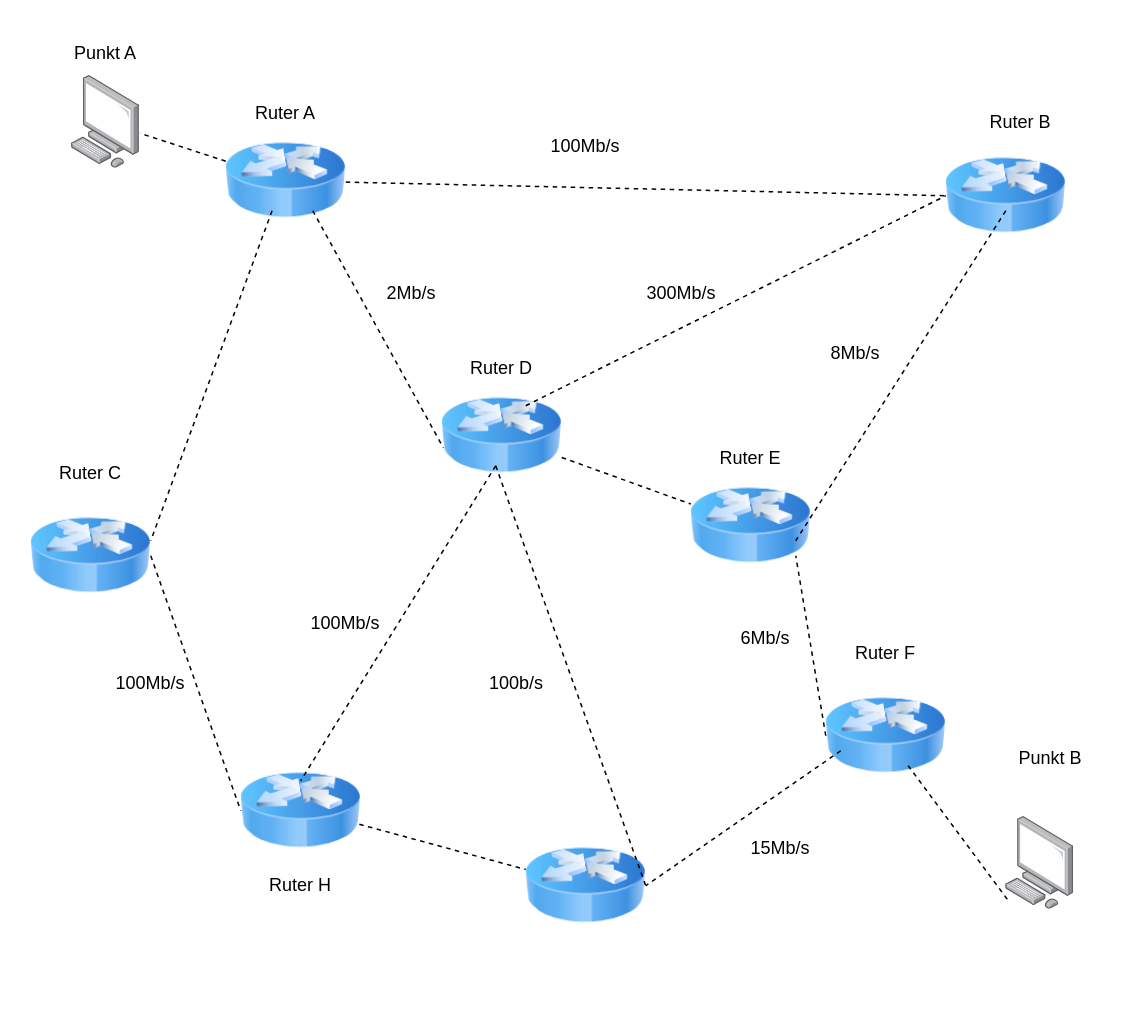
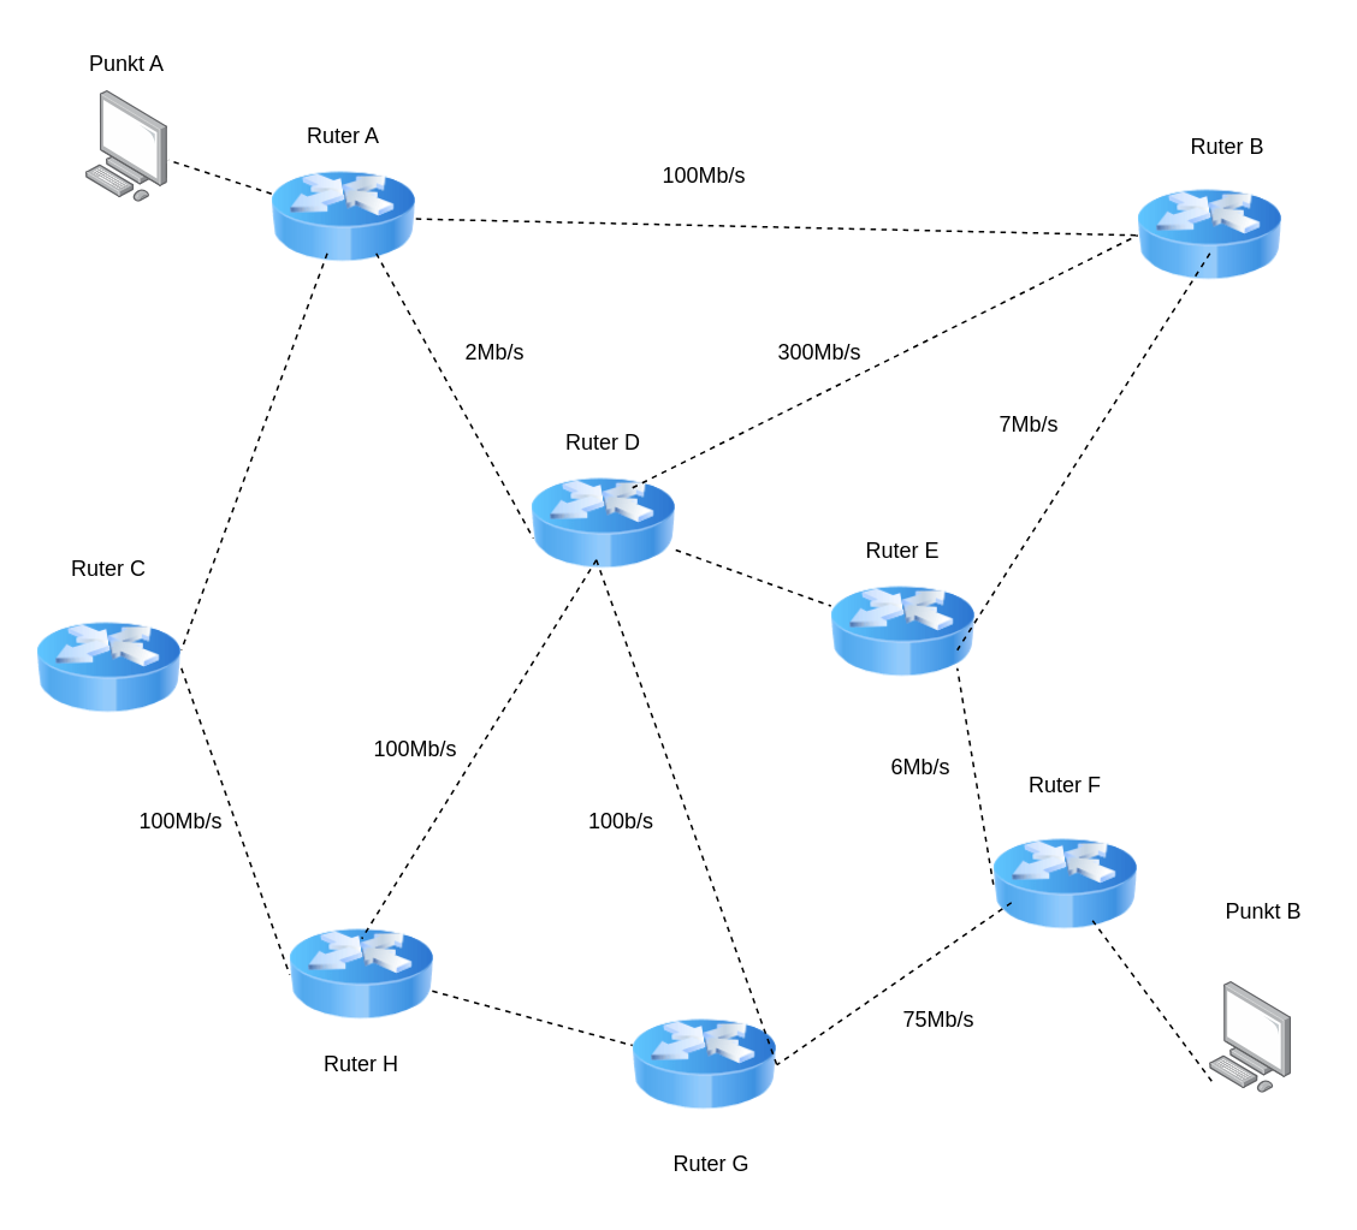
  <mxCell id="0" />
  <mxCell id="1" parent="0" />
  <mxCell id="2" value="" style="image;html=1;image=img/lib/clip_art/networking/Router_Icon_128x128.png" vertex="1" parent="1"><mxGeometry x="150" y="80" width="80" height="80" as="geometry" /></mxCell>
  <mxCell id="3" value="" style="image;html=1;image=img/lib/clip_art/networking/Router_Icon_128x128.png" vertex="1" parent="1"><mxGeometry x="294" y="250" width="80" height="80" as="geometry" /></mxCell>
  <mxCell id="4" value="" style="image;html=1;image=img/lib/clip_art/networking/Router_Icon_128x128.png" vertex="1" parent="1"><mxGeometry x="20" y="330" width="80" height="80" as="geometry" /></mxCell>
  <mxCell id="5" value="" style="image;html=1;image=img/lib/clip_art/networking/Router_Icon_128x128.png" vertex="1" parent="1"><mxGeometry x="550" y="450" width="80" height="80" as="geometry" /></mxCell>
  <mxCell id="6" value="" style="image;html=1;image=img/lib/clip_art/networking/Router_Icon_128x128.png" vertex="1" parent="1"><mxGeometry x="630" y="90" width="80" height="80" as="geometry" /></mxCell>
  <mxCell id="7" value="" style="image;html=1;image=img/lib/clip_art/networking/Router_Icon_128x128.png" vertex="1" parent="1"><mxGeometry x="350" y="550" width="80" height="80" as="geometry" /></mxCell>
  <mxCell id="8" value="" style="image;html=1;image=img/lib/clip_art/networking/Router_Icon_128x128.png" vertex="1" parent="1"><mxGeometry x="160" y="500" width="80" height="80" as="geometry" /></mxCell>
  <mxCell id="9" value="" style="image;html=1;image=img/lib/clip_art/networking/Router_Icon_128x128.png" vertex="1" parent="1"><mxGeometry x="460" y="310" width="80" height="80" as="geometry" /></mxCell>
  <mxCell id="10" value="Punkt A" style="text;html=1;strokeColor=none;fillColor=none;align=center;verticalAlign=middle;whiteSpace=wrap;rounded=0;" vertex="1" parent="1"><mxGeometry x="40" y="20" width="60" height="30" as="geometry" /></mxCell>
  <mxCell id="11" value="" style="image;points=[];aspect=fixed;html=1;align=center;shadow=0;dashed=0;image=img/lib/allied_telesis/computer_and_terminals/Personal_Computer.svg;" vertex="1" parent="1"><mxGeometry x="47.2" y="50" width="45.6" height="61.8" as="geometry" /></mxCell>
  <mxCell id="12" value="" style="image;points=[];aspect=fixed;html=1;align=center;shadow=0;dashed=0;image=img/lib/allied_telesis/computer_and_terminals/Personal_Computer.svg;" vertex="1" parent="1"><mxGeometry x="670" y="544" width="45.6" height="61.8" as="geometry" /></mxCell>
  <mxCell id="13" value="Punkt B" style="text;html=1;strokeColor=none;fillColor=none;align=center;verticalAlign=middle;whiteSpace=wrap;rounded=0;" vertex="1" parent="1"><mxGeometry x="670" y="490" width="60" height="30" as="geometry" /></mxCell>
  <mxCell id="14" value="" style="endArrow=none;dashed=1;html=1;rounded=0;" edge="1" parent="1" source="3" target="9"><mxGeometry width="50" height="50" relative="1" as="geometry"><mxPoint x="350" y="420" as="sourcePoint" /><mxPoint x="400" y="370" as="targetPoint" /></mxGeometry></mxCell>
  <mxCell id="15" value="" style="endArrow=none;dashed=1;html=1;rounded=0;entryX=0.013;entryY=0.6;entryDx=0;entryDy=0;entryPerimeter=0;" edge="1" parent="1" target="3"><mxGeometry width="50" height="50" relative="1" as="geometry"><mxPoint x="208" y="140" as="sourcePoint" /><mxPoint x="294" y="172" as="targetPoint" /></mxGeometry></mxCell>
  <mxCell id="16" value="" style="endArrow=none;dashed=1;html=1;rounded=0;entryX=0;entryY=0.5;entryDx=0;entryDy=0;" edge="1" parent="1" target="6"><mxGeometry width="50" height="50" relative="1" as="geometry"><mxPoint x="350" y="270" as="sourcePoint" /><mxPoint x="436" y="400" as="targetPoint" /></mxGeometry></mxCell>
  <mxCell id="17" value="" style="endArrow=none;dashed=1;html=1;rounded=0;exitX=0.988;exitY=0.613;exitDx=0;exitDy=0;exitPerimeter=0;" edge="1" parent="1" source="8" target="7"><mxGeometry width="50" height="50" relative="1" as="geometry"><mxPoint x="230" y="540" as="sourcePoint" /><mxPoint x="326" y="670" as="targetPoint" /></mxGeometry></mxCell>
  <mxCell id="18" value="" style="endArrow=none;dashed=1;html=1;rounded=0;entryX=0;entryY=0.5;entryDx=0;entryDy=0;exitX=1;exitY=0.5;exitDx=0;exitDy=0;" edge="1" parent="1" source="4" target="8"><mxGeometry width="50" height="50" relative="1" as="geometry"><mxPoint x="84" y="400" as="sourcePoint" /><mxPoint x="180" y="530" as="targetPoint" /></mxGeometry></mxCell>
  <mxCell id="19" value="" style="endArrow=none;dashed=1;html=1;rounded=0;exitX=1;exitY=0.5;exitDx=0;exitDy=0;" edge="1" parent="1"><mxGeometry width="50" height="50" relative="1" as="geometry"><mxPoint x="330" y="310" as="sourcePoint" /><mxPoint x="200" y="520" as="targetPoint" /></mxGeometry></mxCell>
  <mxCell id="20" value="" style="endArrow=none;dashed=1;html=1;rounded=0;entryX=1;entryY=0.375;entryDx=0;entryDy=0;entryPerimeter=0;" edge="1" parent="1" target="4"><mxGeometry width="50" height="50" relative="1" as="geometry"><mxPoint x="180.87" y="140" as="sourcePoint" /><mxPoint x="90" y="330" as="targetPoint" /></mxGeometry></mxCell>
  <mxCell id="21" value="" style="endArrow=none;dashed=1;html=1;rounded=0;exitX=0.5;exitY=0.625;exitDx=0;exitDy=0;exitPerimeter=0;" edge="1" parent="1" source="6"><mxGeometry width="50" height="50" relative="1" as="geometry"><mxPoint x="619.87" y="170" as="sourcePoint" /><mxPoint x="530" y="360" as="targetPoint" /></mxGeometry></mxCell>
  <mxCell id="22" value="" style="endArrow=none;dashed=1;html=1;rounded=0;exitX=0;exitY=0.5;exitDx=0;exitDy=0;" edge="1" parent="1" source="5"><mxGeometry width="50" height="50" relative="1" as="geometry"><mxPoint x="680" y="150" as="sourcePoint" /><mxPoint x="530" y="370" as="targetPoint" /></mxGeometry></mxCell>
  <mxCell id="23" value="" style="endArrow=none;dashed=1;html=1;rounded=0;entryX=0;entryY=0.5;entryDx=0;entryDy=0;" edge="1" parent="1" source="2" target="6"><mxGeometry width="50" height="50" relative="1" as="geometry"><mxPoint x="360" y="280" as="sourcePoint" /><mxPoint x="640" y="140" as="targetPoint" /></mxGeometry></mxCell>
  <mxCell id="24" value="" style="endArrow=none;dashed=1;html=1;rounded=0;entryX=1;entryY=0.5;entryDx=0;entryDy=0;" edge="1" parent="1" target="7"><mxGeometry width="50" height="50" relative="1" as="geometry"><mxPoint x="330" y="310" as="sourcePoint" /><mxPoint x="730" y="319" as="targetPoint" /></mxGeometry></mxCell>
  <mxCell id="25" value="" style="endArrow=none;dashed=1;html=1;rounded=0;entryX=1;entryY=0.5;entryDx=0;entryDy=0;" edge="1" parent="1" target="7"><mxGeometry width="50" height="50" relative="1" as="geometry"><mxPoint x="560" y="500" as="sourcePoint" /><mxPoint x="660" y="780" as="targetPoint" /></mxGeometry></mxCell>
  <mxCell id="26" value="" style="endArrow=none;dashed=1;html=1;rounded=0;entryX=1;entryY=0.5;entryDx=0;entryDy=0;exitX=0.022;exitY=0.89;exitDx=0;exitDy=0;exitPerimeter=0;" edge="1" parent="1" source="12"><mxGeometry width="50" height="50" relative="1" as="geometry"><mxPoint x="735" y="420" as="sourcePoint" /><mxPoint x="605" y="510" as="targetPoint" /></mxGeometry></mxCell>
  <mxCell id="27" value="" style="endArrow=none;dashed=1;html=1;rounded=0;" edge="1" parent="1" source="2" target="11"><mxGeometry width="50" height="50" relative="1" as="geometry"><mxPoint x="158.8" y="179" as="sourcePoint" /><mxPoint x="92.8" y="90" as="targetPoint" /></mxGeometry></mxCell>
  <mxCell id="28" value="Ruter A" style="text;html=1;strokeColor=none;fillColor=none;align=center;verticalAlign=middle;whiteSpace=wrap;rounded=0;" vertex="1" parent="1"><mxGeometry x="160" y="60" width="60" height="30" as="geometry" /></mxCell>
  <mxCell id="29" value="Ruter B" style="text;html=1;strokeColor=none;fillColor=none;align=center;verticalAlign=middle;whiteSpace=wrap;rounded=0;" vertex="1" parent="1"><mxGeometry x="650" y="65.9" width="60" height="30" as="geometry" /></mxCell>
  <mxCell id="30" value="Ruter C" style="text;html=1;strokeColor=none;fillColor=none;align=center;verticalAlign=middle;whiteSpace=wrap;rounded=0;" vertex="1" parent="1"><mxGeometry x="30" y="300" width="60" height="30" as="geometry" /></mxCell>
  <mxCell id="31" value="Ruter D" style="text;html=1;strokeColor=none;fillColor=none;align=center;verticalAlign=middle;whiteSpace=wrap;rounded=0;" vertex="1" parent="1"><mxGeometry x="304" y="230" width="60" height="30" as="geometry" /></mxCell>
  <mxCell id="32" value="Ruter E" style="text;html=1;strokeColor=none;fillColor=none;align=center;verticalAlign=middle;whiteSpace=wrap;rounded=0;" vertex="1" parent="1"><mxGeometry x="470" y="290" width="60" height="30" as="geometry" /></mxCell>
  <mxCell id="33" value="Ruter H" style="text;html=1;strokeColor=none;fillColor=none;align=center;verticalAlign=middle;whiteSpace=wrap;rounded=0;" vertex="1" parent="1"><mxGeometry x="170" y="575" width="60" height="30" as="geometry" /></mxCell>
+ <mxCell id="34" value="Ruter G" style="text;html=1;strokeColor=none;fillColor=none;align=center;verticalAlign=middle;whiteSpace=wrap;rounded=0;" vertex="1" parent="1"><mxGeometry x="364" y="630" width="60" height="30" as="geometry" /></mxCell>
  <mxCell id="35" value="Ruter F" style="text;html=1;strokeColor=none;fillColor=none;align=center;verticalAlign=middle;whiteSpace=wrap;rounded=0;" vertex="1" parent="1"><mxGeometry x="560" y="420" width="60" height="30" as="geometry" /></mxCell>
  <mxCell id="36" value="100Mb/s" style="text;html=1;strokeColor=none;fillColor=none;align=center;verticalAlign=middle;whiteSpace=wrap;rounded=0;" vertex="1" parent="1"><mxGeometry x="360" y="81.8" width="60" height="30" as="geometry" /></mxCell>
  <mxCell id="37" value="2Mb/s" style="text;html=1;strokeColor=none;fillColor=none;align=center;verticalAlign=middle;whiteSpace=wrap;rounded=0;" vertex="1" parent="1"><mxGeometry x="244" y="180" width="60" height="30" as="geometry" /></mxCell>
  <mxCell id="38" value="300Mb/s" style="text;html=1;strokeColor=none;fillColor=none;align=center;verticalAlign=middle;whiteSpace=wrap;rounded=0;" vertex="1" parent="1"><mxGeometry x="424" y="180" width="60" height="30" as="geometry" /></mxCell>
- <mxCell id="39" value="8Mb/s" style="text;html=1;strokeColor=none;fillColor=none;align=center;verticalAlign=middle;whiteSpace=wrap;rounded=0;" vertex="1" parent="1"><mxGeometry x="540" y="220" width="60" height="30" as="geometry" /></mxCell>
+ <mxCell id="39" value="7Mb/s" style="text;html=1;strokeColor=none;fillColor=none;align=center;verticalAlign=middle;whiteSpace=wrap;rounded=0;" vertex="1" parent="1"><mxGeometry x="540" y="220" width="60" height="30" as="geometry" /></mxCell>
  <mxCell id="40" value="6Mb/s" style="text;html=1;strokeColor=none;fillColor=none;align=center;verticalAlign=middle;whiteSpace=wrap;rounded=0;" vertex="1" parent="1"><mxGeometry x="480" y="410" width="60" height="30" as="geometry" /></mxCell>
  <mxCell id="41" value="100b/s" style="text;html=1;strokeColor=none;fillColor=none;align=center;verticalAlign=middle;whiteSpace=wrap;rounded=0;" vertex="1" parent="1"><mxGeometry x="314" y="440" width="60" height="30" as="geometry" /></mxCell>
  <mxCell id="42" value="100Mb/s" style="text;html=1;strokeColor=none;fillColor=none;align=center;verticalAlign=middle;whiteSpace=wrap;rounded=0;" vertex="1" parent="1"><mxGeometry x="200" y="400" width="60" height="30" as="geometry" /></mxCell>
  <mxCell id="43" value="100Mb/s" style="text;html=1;strokeColor=none;fillColor=none;align=center;verticalAlign=middle;whiteSpace=wrap;rounded=0;" vertex="1" parent="1"><mxGeometry x="70" y="440" width="60" height="30" as="geometry" /></mxCell>
- <mxCell id="44" value="15Mb/s" style="text;html=1;strokeColor=none;fillColor=none;align=center;verticalAlign=middle;whiteSpace=wrap;rounded=0;" vertex="1" parent="1"><mxGeometry x="490" y="550" width="60" height="30" as="geometry" /></mxCell>
+ <mxCell id="44" value="75Mb/s" style="text;html=1;strokeColor=none;fillColor=none;align=center;verticalAlign=middle;whiteSpace=wrap;rounded=0;" vertex="1" parent="1"><mxGeometry x="490" y="550" width="60" height="30" as="geometry" /></mxCell>
